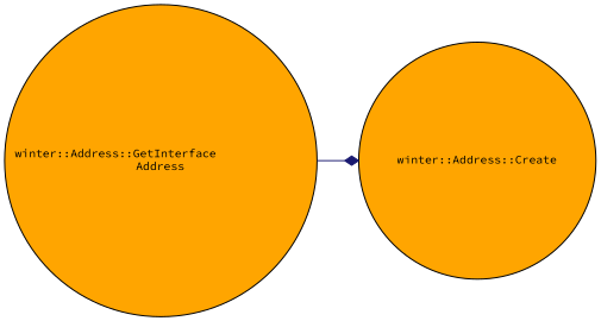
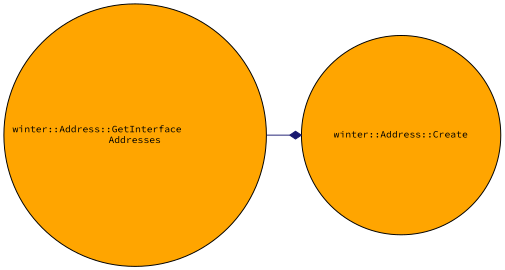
  digraph {
    rankdir=LR
    fontname="Source Code Pro"
    node [color=black fillcolor=orange fontname="Source Code Pro" fontsize=10 shape=circle style=filled]
-   n1 [fontcolor=black height=0.2 label="winter::Address::GetInterface\lAddress" width=0.4]
+   n1 [fontcolor=black height=0.2 label="winter::Address::GetInterface\lAddresses" width=0.4]
    n2 [height=0.2 label="winter::Address::Create" width=0.4]
    n1 -> n2 [color=midnightblue fontname="Source Code Pro" fontsize=10 labelfontname=Helvetica labelfontsize=10 style=solid arrowhead=diamond]
  }
